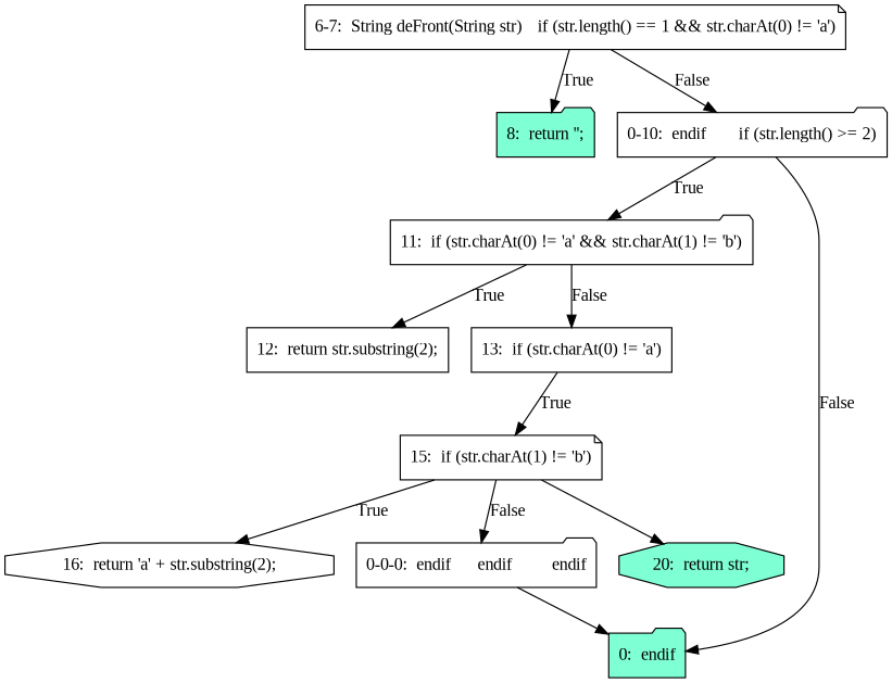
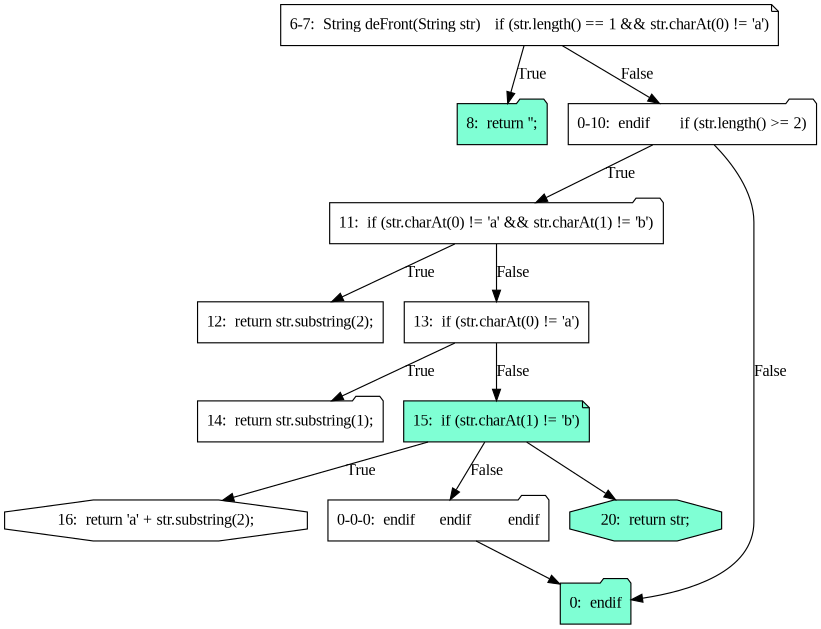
  digraph {
    fontname="Liberation Serif"
    node [fillcolor=white fontname="Liberation Serif" shape=folder style=filled]
    edge [fontname="Liberation Serif"]
    n1 [label="6-7:  String deFront(String str)	if (str.length() == 1 && str.charAt(0) != 'a')" shape=note]
    n2 [fillcolor=aquamarine label="8:  return '';"]
    n3 [label="0-10:  endif	if (str.length() >= 2)"]
    n4 [label="11:  if (str.charAt(0) != 'a' && str.charAt(1) != 'b')"]
    n5 [fillcolor=aquamarine label="0:  endif"]
    n6 [label="12:  return str.substring(2);" shape=box]
    n7 [label="13:  if (str.charAt(0) != 'a')" shape=box]
-   n9 [label="15:  if (str.charAt(1) != 'b')" shape=note]
+   n8 [label="14:  return str.substring(1);"]
+   n9 [fillcolor=aquamarine label="15:  if (str.charAt(1) != 'b')" shape=note]
    n10 [label="16:  return 'a' + str.substring(2);" shape=octagon]
    n11 [label="0-0-0:  endif	endif	endif"]
    n12 [fillcolor=aquamarine label="20:  return str;" shape=octagon]
    n1 -> n2 [label=True]
    n1 -> n3 [label=False]
    n3 -> n4 [label=True]
    n3 -> n5 [label=False]
    n4 -> n6 [label=True]
    n4 -> n7 [label=False]
-   n7 -> n9 [label=True]
+   n7 -> n8 [label=True]
+   n7 -> n9 [label=False]
    n9 -> n10 [label=True]
    n9 -> n11 [label=False]
    n9 -> n12
    n11 -> n5
  }
